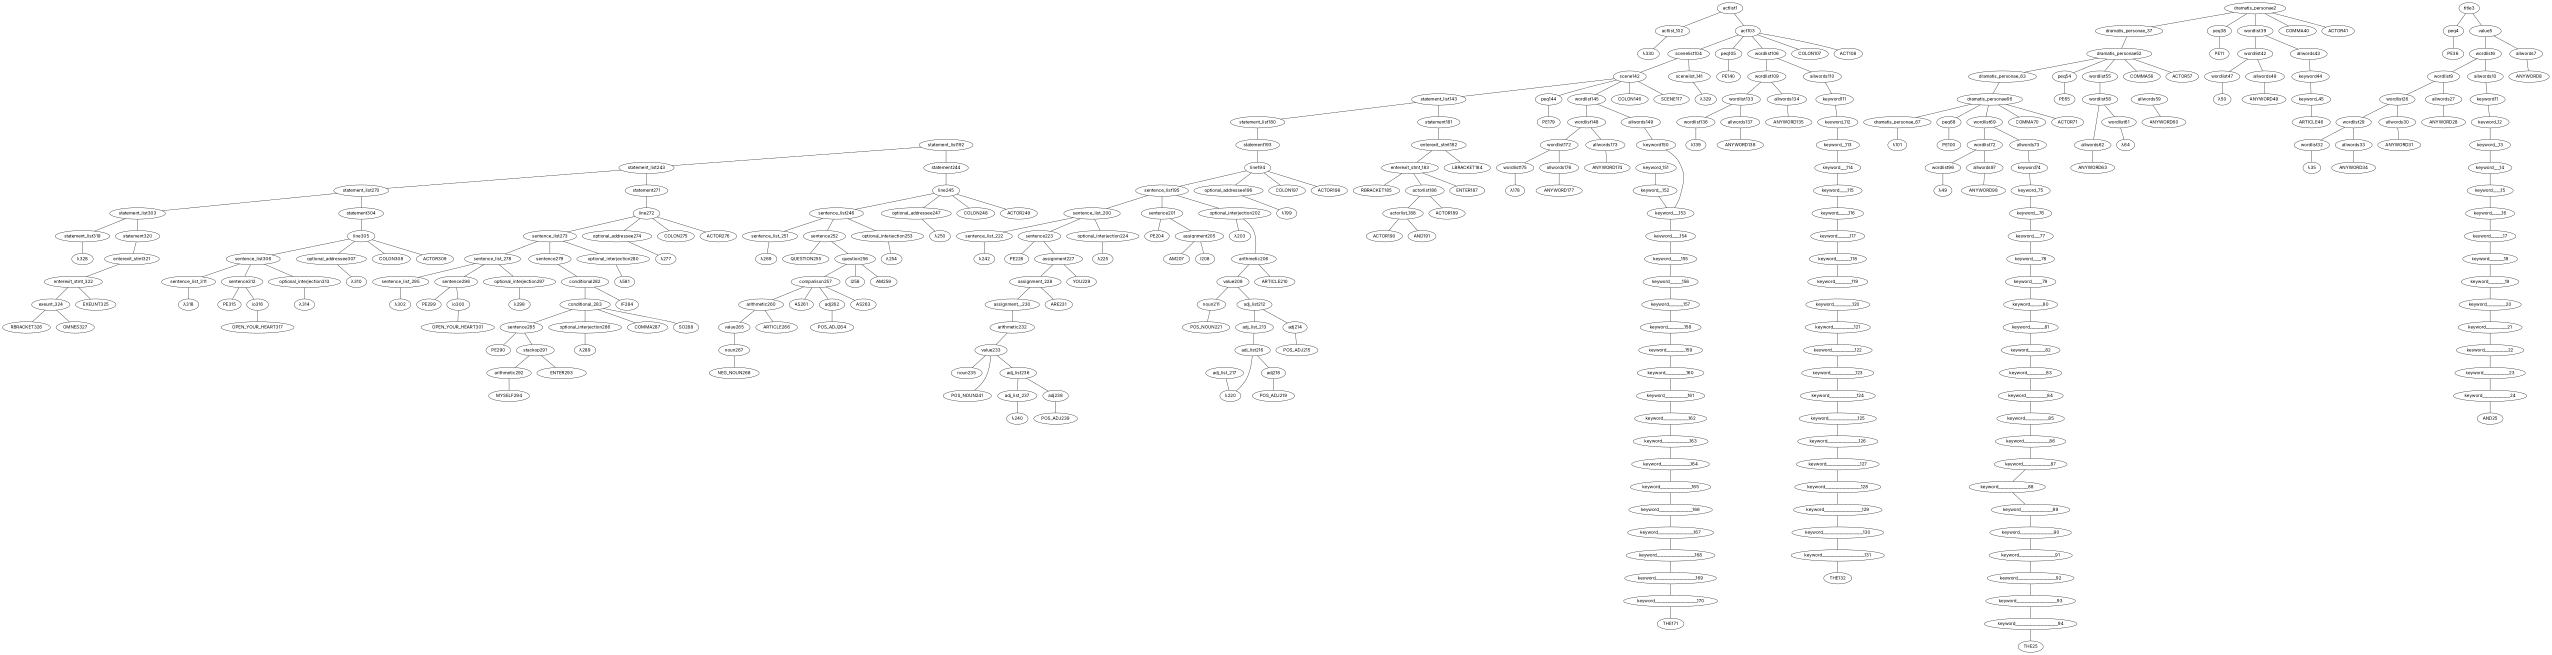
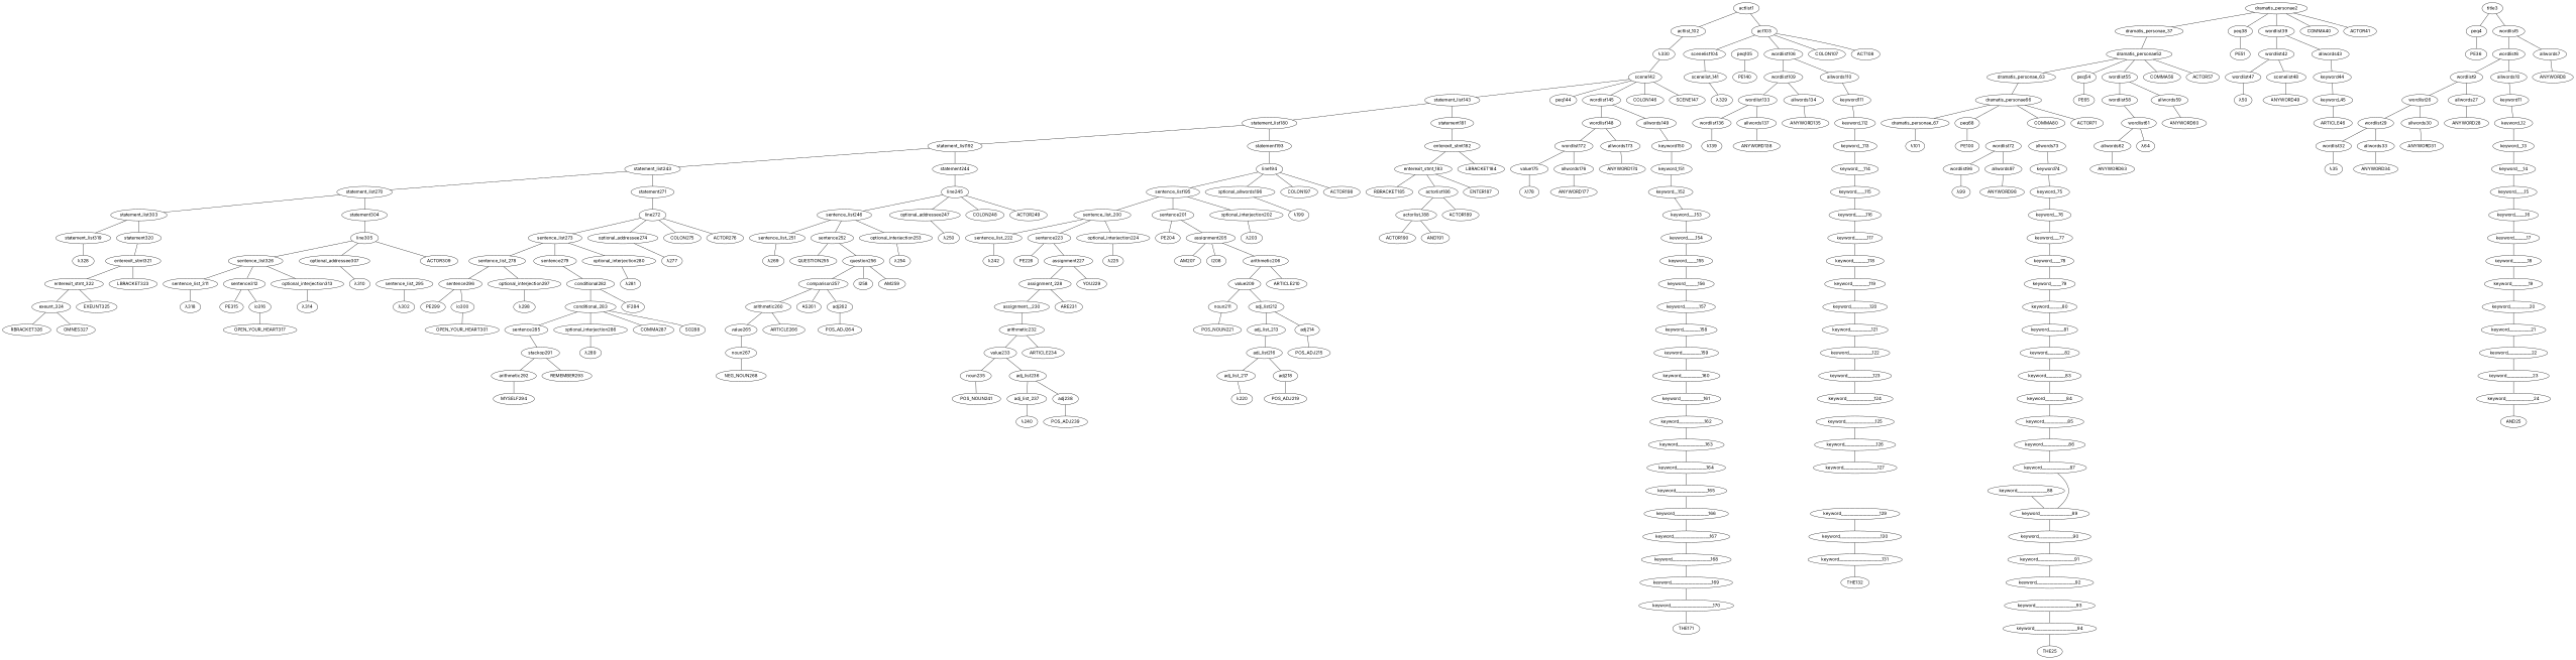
  strict graph {
    fontname=Inter
    node [fontname=Inter]
    edge [fontname=Inter]
    actlist1
    actlist_102
    act103
    dramatis_personae2
    dramatis_personae_37
    peq38
    wordlist39
    COMMA40
    ACTOR41
    title3
    peq4
-   wordlist5 [label=value5]
+   wordlist5
    "λ330"
    scenelist104
    peq105
    wordlist106
    COLON107
    ACT108
    dramatis_personae52
-   PE51 [label=PE11]
+   PE51
    wordlist42
    allwords43
    PE36
    wordlist6
    allwords7
    wordlist9
    allwords10
    ANYWORD8
    wordlist26
    allwords27
    keyword11
    wordlist29
    allwords30
    ANYWORD28
    keyword_12
    keyword__13
    keyword___14
    keyword____15
    keyword_____16
    keyword______17
    keyword_______18
    keyword________19
    keyword_________20
    keyword__________21
    keyword___________22
    keyword____________23
    keyword_____________24
    AND25
    wordlist32
    allwords33
    ANYWORD31
    "λ35"
    ANYWORD34
    n54 [label=dramatis_personae_63]
    peq54
    wordlist55
    COMMA56
    ACTOR57
    wordlist47
-   allwords48
+   allwords48 [label=scenelist48]
    keyword44
    "λ50"
    ANYWORD49
    keyword_45
    ARTICLE46
    dramatis_personae66
    PE65
    wordlist58
    allwords59
    dramatis_personae_67
    peq68
-   wordlist69
-   COMMA70
+   COMMA70 [label=COMMA80]
    ACTOR71
    wordlist61
    allwords62
    ANYWORD60
    "λ64"
    ANYWORD63
    "λ101"
    PE100
    wordlist72
    allwords73
    wordlist96
    allwords97
    keyword74
-   "λ99" [label="λ49"]
+   "λ99"
    ANYWORD98
    keyword_75
    keyword__76
    keyword___77
    keyword____78
    keyword_____79
    keyword______80
    keyword_______81
    keyword________82
    keyword_________83
    keyword__________84
    keyword___________85
    keyword____________86
    keyword_____________87
    keyword______________88
    keyword_______________89
    keyword________________90
    keyword_________________91
    keyword__________________92
    keyword___________________93
    keyword____________________94
    n109 [label=THE25]
    scenelist_141
    scene142
    PE140
    wordlist109
    allwords110
    "λ329"
    statement_list143
    peq144
    wordlist145
    COLON146
-   SCENE147 [label=SCENE117]
+   SCENE147
    wordlist133
    allwords134
    keyword111
    wordlist136
    allwords137
    ANYWORD135
    keyword_112
    keyword__113
    keyword___114
    keyword____115
    keyword_____116
    keyword______117
    keyword_______118
    keyword________119
    keyword_________120
    keyword__________121
    keyword___________122
    keyword____________123
    keyword_____________124
    keyword______________125
    keyword_______________126
    keyword________________127
-   keyword_________________128
    keyword__________________129
    keyword___________________130
    keyword____________________131
    THE132
    "λ139"
    ANYWORD138
    statement_list180
    statement181
-   PE179
    wordlist148
    allwords149
    statement_list192
    statement193
    enterexit_stmt182
    wordlist172
    allwords173
    keyword150
-   wordlist175
+   wordlist175 [label=value175]
    allwords176
    ANYWORD174
    keyword_151
    keyword__152
    keyword___153
    keyword____154
    keyword_____155
    keyword______156
    keyword_______157
    keyword________158
    keyword_________159
    keyword__________160
    keyword___________161
    keyword____________162
    keyword_____________163
    keyword______________164
    keyword_______________165
    keyword________________166
    keyword_________________167
    keyword__________________168
    keyword___________________169
    keyword____________________170
    THE171
    "λ178"
    ANYWORD177
    statement_list243
    statement244
    line194
    enterexit_stmt_183
    LBRACKET184
    RBRACKET185
    actorlist186
    ENTER187
    actorlist_188
    ACTOR189
    ACTOR190
    AND191
    statement_list270
    statement271
    line245
    sentence_list195
-   optional_addressee196
+   optional_addressee196 [label=optional_allwords196]
    COLON197
    ACTOR198
    sentence_list_200
    sentence201
    optional_interjection202
    "λ199"
    sentence_list_222
    sentence223
    optional_interjection224
    PE204
    assignment205
    "λ203"
    "λ242"
    PE226
    assignment227
    "λ225"
    arithmetic206
    AM207
    I208
    value209
    ARTICLE210
    noun211
    adj_list212
    POS_NOUN221
    adj_list_213
    adj214
    adj_list216
    POS_ADJ215
    adj_list_217
    adj218
    "λ220"
    POS_ADJ219
    assignment_228
    YOU229
    assignment__230
    ARE231
    arithmetic232
    value233
+   ARTICLE234
    noun235
    adj_list236
    POS_NOUN241
    adj_list_237
    adj238
    "λ240"
    POS_ADJ239
    statement_list303
    statement304
    line272
    sentence_list246
    optional_addressee247
    COLON248
    ACTOR249
    sentence_list_251
    sentence252
    optional_interjection253
    "λ250"
    "λ269"
    QUESTION255
    question256
    "λ254"
    comparison257
    I258
    AM259
    arithmetic260
    AS261
    adj262
-   AS263
    value265
    ARTICLE266
    POS_ADJ264
    noun267
    NEG_NOUN268
    statement_list319
    statement320
    line305
    sentence_list273
    optional_addressee274
    COLON275
    ACTOR276
    sentence_list_278
    sentence279
    optional_interjection280
    "λ277"
    sentence_list_295
    sentence296
    optional_interjection297
    conditional282
-   "λ281" [label="λ581"]
+   "λ281"
    "λ302"
    PE299
    io300
    "λ298"
    conditional_283
    IF284
    sentence285
    optional_interjection286
    COMMA287
    SO288
-   PE290
    stackop291
    "λ289"
    arithmetic292
-   REMEMBER293 [label=ENTER293]
+   REMEMBER293
    MYSELF294
    OPEN_YOUR_HEART301
    "λ328"
    enterexit_stmt321
-   sentence_list306
+   sentence_list306 [label=sentence_list326]
    optional_addressee307
-   COLON308
    ACTOR309
    sentence_list_311
    sentence312
    optional_interjection313
    "λ310"
    "λ318"
    PE315
    io316
    "λ314"
    OPEN_YOUR_HEART317
    enterexit_stmt_322
+   LBRACKET323
    exeunt_324
    EXEUNT325
    RBRACKET326
    OMNES327
    actlist1 -- actlist_102
    actlist1 -- act103
    actlist_102 -- "λ330"
    act103 -- scenelist104
-   act103 -- peq105
    act103 -- wordlist106
    act103 -- COLON107
    act103 -- ACT108
    dramatis_personae2 -- dramatis_personae_37
    dramatis_personae2 -- peq38
    dramatis_personae2 -- wordlist39
    dramatis_personae2 -- COMMA40
    dramatis_personae2 -- ACTOR41
    dramatis_personae_37 -- dramatis_personae52
    peq38 -- PE51
    wordlist39 -- wordlist42
    wordlist39 -- allwords43
    title3 -- peq4
    title3 -- wordlist5
    peq4 -- PE36
    wordlist5 -- wordlist6
    wordlist5 -- allwords7
    scenelist104 -- scenelist_141
-   scenelist104 -- scene142
+   "λ330" -- scene142
    peq105 -- PE140
    wordlist106 -- wordlist109
    wordlist106 -- allwords110
    dramatis_personae52 -- n54
    dramatis_personae52 -- peq54
    dramatis_personae52 -- wordlist55
    dramatis_personae52 -- COMMA56
    dramatis_personae52 -- ACTOR57
    wordlist42 -- wordlist47
    wordlist42 -- allwords48
    allwords43 -- keyword44
    wordlist6 -- wordlist9
    wordlist6 -- allwords10
    allwords7 -- ANYWORD8
    wordlist9 -- wordlist26
    wordlist9 -- allwords27
    allwords10 -- keyword11
    wordlist26 -- wordlist29
    wordlist26 -- allwords30
    allwords27 -- ANYWORD28
    keyword11 -- keyword_12
    wordlist29 -- wordlist32
    wordlist29 -- allwords33
    allwords30 -- ANYWORD31
    keyword_12 -- keyword__13
    keyword__13 -- keyword___14
    keyword___14 -- keyword____15
    keyword____15 -- keyword_____16
    keyword_____16 -- keyword______17
    keyword______17 -- keyword_______18
    keyword_______18 -- keyword________19
    keyword________19 -- keyword_________20
    keyword_________20 -- keyword__________21
    keyword__________21 -- keyword___________22
    keyword___________22 -- keyword____________23
    keyword____________23 -- keyword_____________24
    keyword_____________24 -- AND25
    wordlist32 -- "λ35"
    allwords33 -- ANYWORD34
    n54 -- dramatis_personae66
    peq54 -- PE65
    wordlist55 -- wordlist58
+   wordlist55 -- allwords59
    wordlist47 -- "λ50"
    allwords48 -- ANYWORD49
    keyword44 -- keyword_45
    keyword_45 -- ARTICLE46
    dramatis_personae66 -- dramatis_personae_67
    dramatis_personae66 -- peq68
-   dramatis_personae66 -- wordlist69
    dramatis_personae66 -- COMMA70
    dramatis_personae66 -- ACTOR71
    wordlist58 -- wordlist61
-   wordlist58 -- allwords62
+   wordlist61 -- allwords62
    allwords59 -- ANYWORD60
    dramatis_personae_67 -- "λ101"
    peq68 -- PE100
-   wordlist69 -- wordlist72
-   wordlist69 -- allwords73
    wordlist61 -- "λ64"
    allwords62 -- ANYWORD63
    wordlist72 -- wordlist96
    wordlist72 -- allwords97
    allwords73 -- keyword74
    wordlist96 -- "λ99"
    allwords97 -- ANYWORD98
    keyword74 -- keyword_75
    keyword_75 -- keyword__76
    keyword__76 -- keyword___77
    keyword___77 -- keyword____78
    keyword____78 -- keyword_____79
    keyword_____79 -- keyword______80
    keyword______80 -- keyword_______81
    keyword_______81 -- keyword________82
    keyword________82 -- keyword_________83
    keyword_________83 -- keyword__________84
    keyword__________84 -- keyword___________85
    keyword___________85 -- keyword____________86
    keyword____________86 -- keyword_____________87
-   keyword_____________87 -- keyword______________88
+   keyword_____________87 -- keyword_______________89
    keyword______________88 -- keyword_______________89
    keyword_______________89 -- keyword________________90
    keyword________________90 -- keyword_________________91
    keyword_________________91 -- keyword__________________92
-   keyword__________________92 -- keyword___________________93
    keyword___________________93 -- keyword____________________94
    keyword____________________94 -- n109
    scenelist_141 -- "λ329"
    scene142 -- statement_list143
    scene142 -- peq144
    scene142 -- wordlist145
    scene142 -- COLON146
    scene142 -- SCENE147
    wordlist109 -- wordlist133
    wordlist109 -- allwords134
    allwords110 -- keyword111
    statement_list143 -- statement_list180
    statement_list143 -- statement181
-   peq144 -- PE179
    wordlist145 -- wordlist148
    wordlist145 -- allwords149
    wordlist133 -- wordlist136
    wordlist133 -- allwords137
    allwords134 -- ANYWORD135
    keyword111 -- keyword_112
    wordlist136 -- "λ139"
    allwords137 -- ANYWORD138
    keyword_112 -- keyword__113
    keyword__113 -- keyword___114
    keyword___114 -- keyword____115
    keyword____115 -- keyword_____116
    keyword_____116 -- keyword______117
    keyword______117 -- keyword_______118
    keyword_______118 -- keyword________119
+   keyword________119 -- keyword_________120
    keyword_________120 -- keyword__________121
    keyword__________121 -- keyword___________122
    keyword___________122 -- keyword____________123
    keyword____________123 -- keyword_____________124
-   keyword_____________124 -- keyword______________125
    keyword______________125 -- keyword_______________126
    keyword_______________126 -- keyword________________127
-   keyword________________127 -- keyword_________________128
-   keyword_________________128 -- keyword__________________129
    keyword__________________129 -- keyword___________________130
    keyword___________________130 -- keyword____________________131
    keyword____________________131 -- THE132
+   statement_list180 -- statement_list192
    statement_list180 -- statement193
    statement181 -- enterexit_stmt182
    wordlist148 -- wordlist172
    wordlist148 -- allwords173
    allwords149 -- keyword150
    statement_list192 -- statement_list243
    statement_list192 -- statement244
    statement193 -- line194
    enterexit_stmt182 -- enterexit_stmt_183
    enterexit_stmt182 -- LBRACKET184
    wordlist172 -- wordlist175
    wordlist172 -- allwords176
    allwords173 -- ANYWORD174
-   keyword150 -- keyword___153
+   keyword150 -- keyword_151
    wordlist175 -- "λ178"
    allwords176 -- ANYWORD177
    keyword_151 -- keyword__152
    keyword__152 -- keyword___153
    keyword___153 -- keyword____154
    keyword____154 -- keyword_____155
    keyword_____155 -- keyword______156
    keyword______156 -- keyword_______157
    keyword_______157 -- keyword________158
    keyword________158 -- keyword_________159
    keyword_________159 -- keyword__________160
    keyword__________160 -- keyword___________161
    keyword___________161 -- keyword____________162
    keyword____________162 -- keyword_____________163
    keyword_____________163 -- keyword______________164
    keyword______________164 -- keyword_______________165
    keyword_______________165 -- keyword________________166
    keyword________________166 -- keyword_________________167
    keyword_________________167 -- keyword__________________168
    keyword__________________168 -- keyword___________________169
    keyword___________________169 -- keyword____________________170
    keyword____________________170 -- THE171
    statement_list243 -- statement_list270
    statement_list243 -- statement271
    statement244 -- line245
    line194 -- sentence_list195
    line194 -- optional_addressee196
    line194 -- COLON197
    line194 -- ACTOR198
    enterexit_stmt_183 -- RBRACKET185
    enterexit_stmt_183 -- actorlist186
    enterexit_stmt_183 -- ENTER187
    actorlist186 -- actorlist_188
    actorlist186 -- ACTOR189
    actorlist_188 -- ACTOR190
    actorlist_188 -- AND191
    statement_list270 -- statement_list303
    statement_list270 -- statement304
    statement271 -- line272
    line245 -- sentence_list246
    line245 -- optional_addressee247
    line245 -- COLON248
    line245 -- ACTOR249
    sentence_list195 -- sentence_list_200
    sentence_list195 -- sentence201
    sentence_list195 -- optional_interjection202
    optional_addressee196 -- "λ199"
    sentence_list_200 -- sentence_list_222
    sentence_list_200 -- sentence223
    sentence_list_200 -- optional_interjection224
    sentence201 -- PE204
    sentence201 -- assignment205
    optional_interjection202 -- "λ203"
    sentence_list_222 -- "λ242"
    sentence223 -- PE226
    sentence223 -- assignment227
    optional_interjection224 -- "λ225"
-   optional_interjection202 -- arithmetic206
+   assignment205 -- arithmetic206
    assignment205 -- AM207
    assignment205 -- I208
    assignment227 -- assignment_228
    assignment227 -- YOU229
    arithmetic206 -- value209
    arithmetic206 -- ARTICLE210
    value209 -- noun211
    value209 -- adj_list212
    noun211 -- POS_NOUN221
    adj_list212 -- adj_list_213
    adj_list212 -- adj214
    adj_list_213 -- adj_list216
    adj214 -- POS_ADJ215
-   adj_list216 -- "λ220"
+   adj_list216 -- adj_list_217
    adj_list216 -- adj218
    adj_list_217 -- "λ220"
    adj218 -- POS_ADJ219
    assignment_228 -- assignment__230
    assignment_228 -- ARE231
    assignment__230 -- arithmetic232
    arithmetic232 -- value233
+   arithmetic232 -- ARTICLE234
    value233 -- noun235
    value233 -- adj_list236
-   value233 -- POS_NOUN241
+   noun235 -- POS_NOUN241
    adj_list236 -- adj_list_237
    adj_list236 -- adj238
    adj_list_237 -- "λ240"
    adj238 -- POS_ADJ239
    statement_list303 -- statement_list319
    statement_list303 -- statement320
    statement304 -- line305
    line272 -- sentence_list273
    line272 -- optional_addressee274
    line272 -- COLON275
    line272 -- ACTOR276
    sentence_list246 -- sentence_list_251
    sentence_list246 -- sentence252
    sentence_list246 -- optional_interjection253
    optional_addressee247 -- "λ250"
    sentence_list_251 -- "λ269"
    sentence252 -- QUESTION255
    sentence252 -- question256
    optional_interjection253 -- "λ254"
    question256 -- comparison257
    question256 -- I258
    question256 -- AM259
    comparison257 -- arithmetic260
    comparison257 -- AS261
    comparison257 -- adj262
-   comparison257 -- AS263
    arithmetic260 -- value265
    arithmetic260 -- ARTICLE266
    adj262 -- POS_ADJ264
    value265 -- noun267
    noun267 -- NEG_NOUN268
    statement_list319 -- "λ328"
    statement320 -- enterexit_stmt321
    line305 -- sentence_list306
    line305 -- optional_addressee307
-   line305 -- COLON308
    line305 -- ACTOR309
    sentence_list273 -- sentence_list_278
    sentence_list273 -- sentence279
    sentence_list273 -- optional_interjection280
    optional_addressee274 -- "λ277"
-   sentence_list_278 -- sentence_list_295
    sentence_list_278 -- sentence296
    sentence_list_278 -- optional_interjection297
    sentence279 -- conditional282
    optional_interjection280 -- "λ281"
    sentence_list_295 -- "λ302"
    sentence296 -- PE299
    sentence296 -- io300
    optional_interjection297 -- "λ298"
    conditional282 -- conditional_283
    conditional282 -- IF284
    io300 -- OPEN_YOUR_HEART301
    conditional_283 -- sentence285
    conditional_283 -- optional_interjection286
    conditional_283 -- COMMA287
    conditional_283 -- SO288
-   sentence285 -- PE290
    sentence285 -- stackop291
    optional_interjection286 -- "λ289"
    stackop291 -- arithmetic292
    stackop291 -- REMEMBER293
    arithmetic292 -- MYSELF294
    enterexit_stmt321 -- enterexit_stmt_322
+   enterexit_stmt321 -- LBRACKET323
    sentence_list306 -- sentence_list_311
    sentence_list306 -- sentence312
    sentence_list306 -- optional_interjection313
    optional_addressee307 -- "λ310"
    sentence_list_311 -- "λ318"
    sentence312 -- PE315
    sentence312 -- io316
    optional_interjection313 -- "λ314"
    io316 -- OPEN_YOUR_HEART317
    enterexit_stmt_322 -- exeunt_324
    enterexit_stmt_322 -- EXEUNT325
    exeunt_324 -- RBRACKET326
    exeunt_324 -- OMNES327
  }
